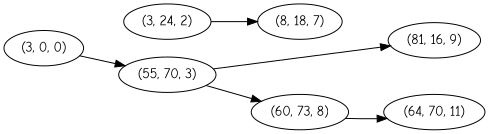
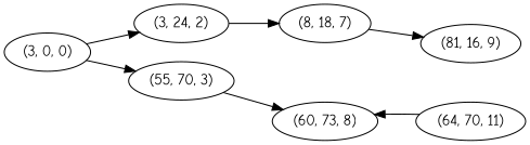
  digraph {
    fontname="Comic Neue"
    rankdir=LR
    node [fontname="Comic Neue"]
    edge [fontname="Comic Neue"]
    n1 [label="(3, 0, 0)"]
    "(3, 24, 2)"
    n3 [label="(55, 70, 3)"]
    "(8, 18, 7)"
    "(60, 73, 8)"
    n6 [label="(81, 16, 9)"]
    "(64, 70, 11)"
+   n1 -> "(3, 24, 2)"
    n1 -> n3
    "(3, 24, 2)" -> "(8, 18, 7)"
    n3 -> "(60, 73, 8)"
-   n3 -> n6
-   "(60, 73, 8)" -> "(64, 70, 11)"
+   "(8, 18, 7)" -> n6
+   "(64, 70, 11)" -> "(60, 73, 8)"
  }
